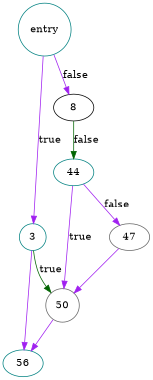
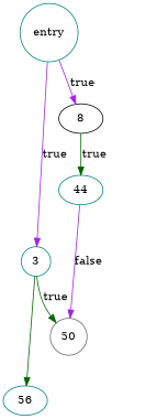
  digraph {
    node [color=teal shape=ellipse]
    edge [color=purple]
    n1 [label=entry shape=circle]
    3 [shape=circle]
    8 [color=black]
    n4 [label=56]
    50 [color=gray40 shape=circle]
    44
-   47 [color=gray40]
    n1 -> 3 [label=true]
-   n1 -> 8 [label=false]
-   3 -> n4
+   n1 -> 8 [label=true]
+   3 -> n4 [color=darkgreen]
    3 -> 50 [color=darkgreen label=true]
-   8 -> 44 [color=darkgreen label=false]
-   50 -> n4
-   44 -> 50 [label=true]
-   44 -> 47 [label=false]
-   47 -> 50
+   8 -> 44 [color=darkgreen label=true]
+   44 -> 50 [label=false]
  }
